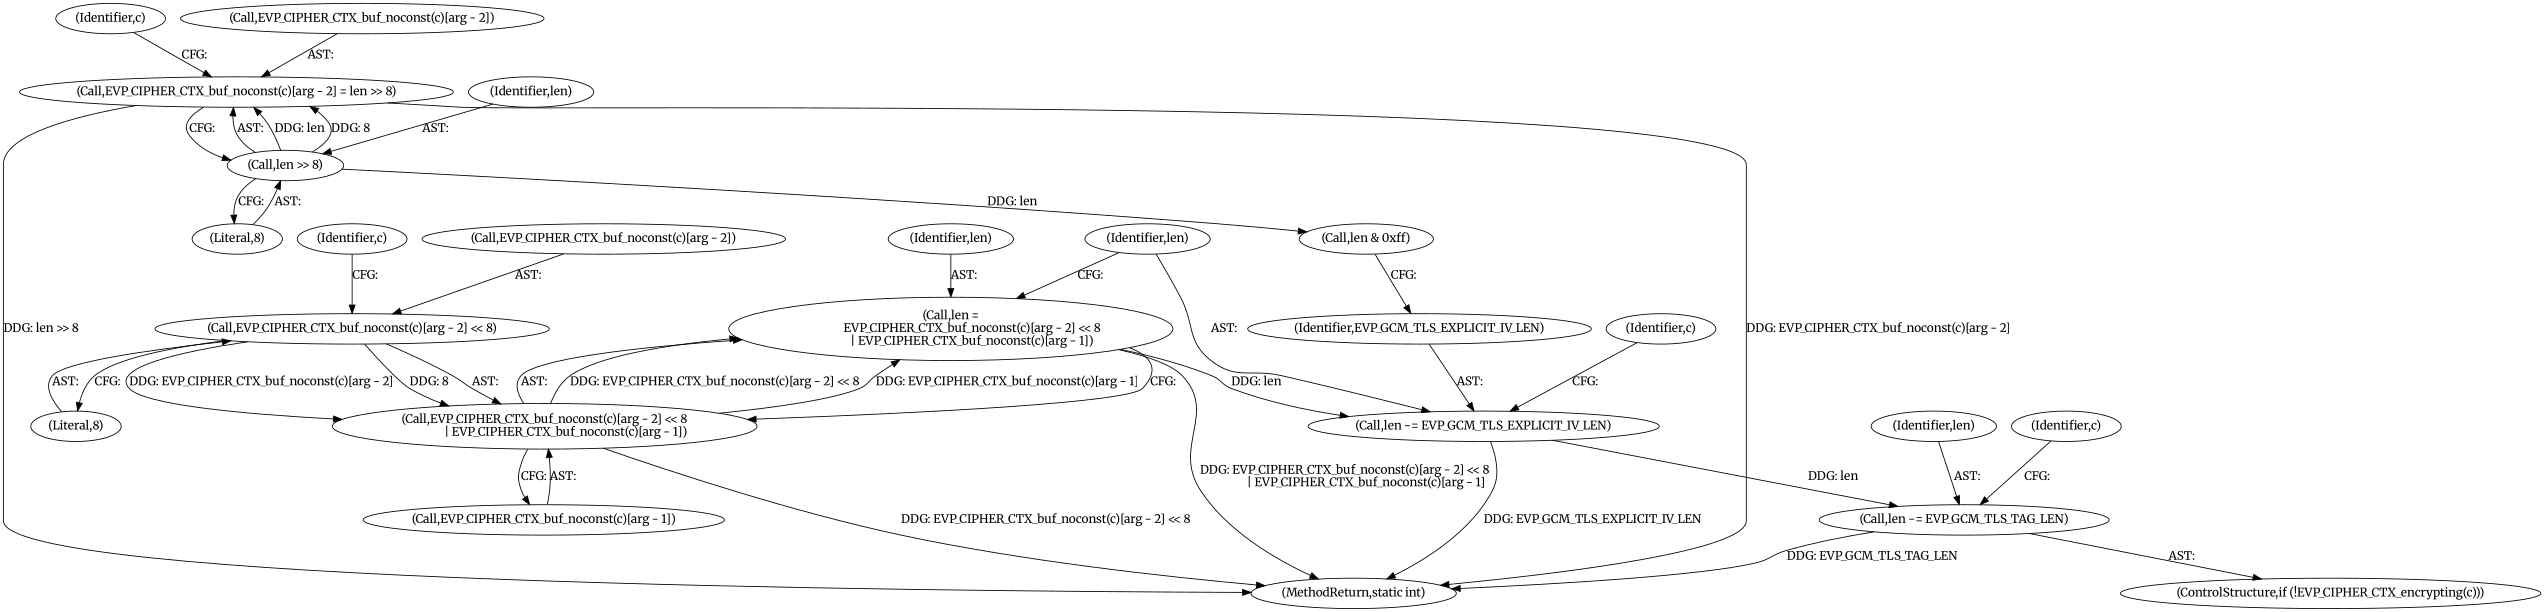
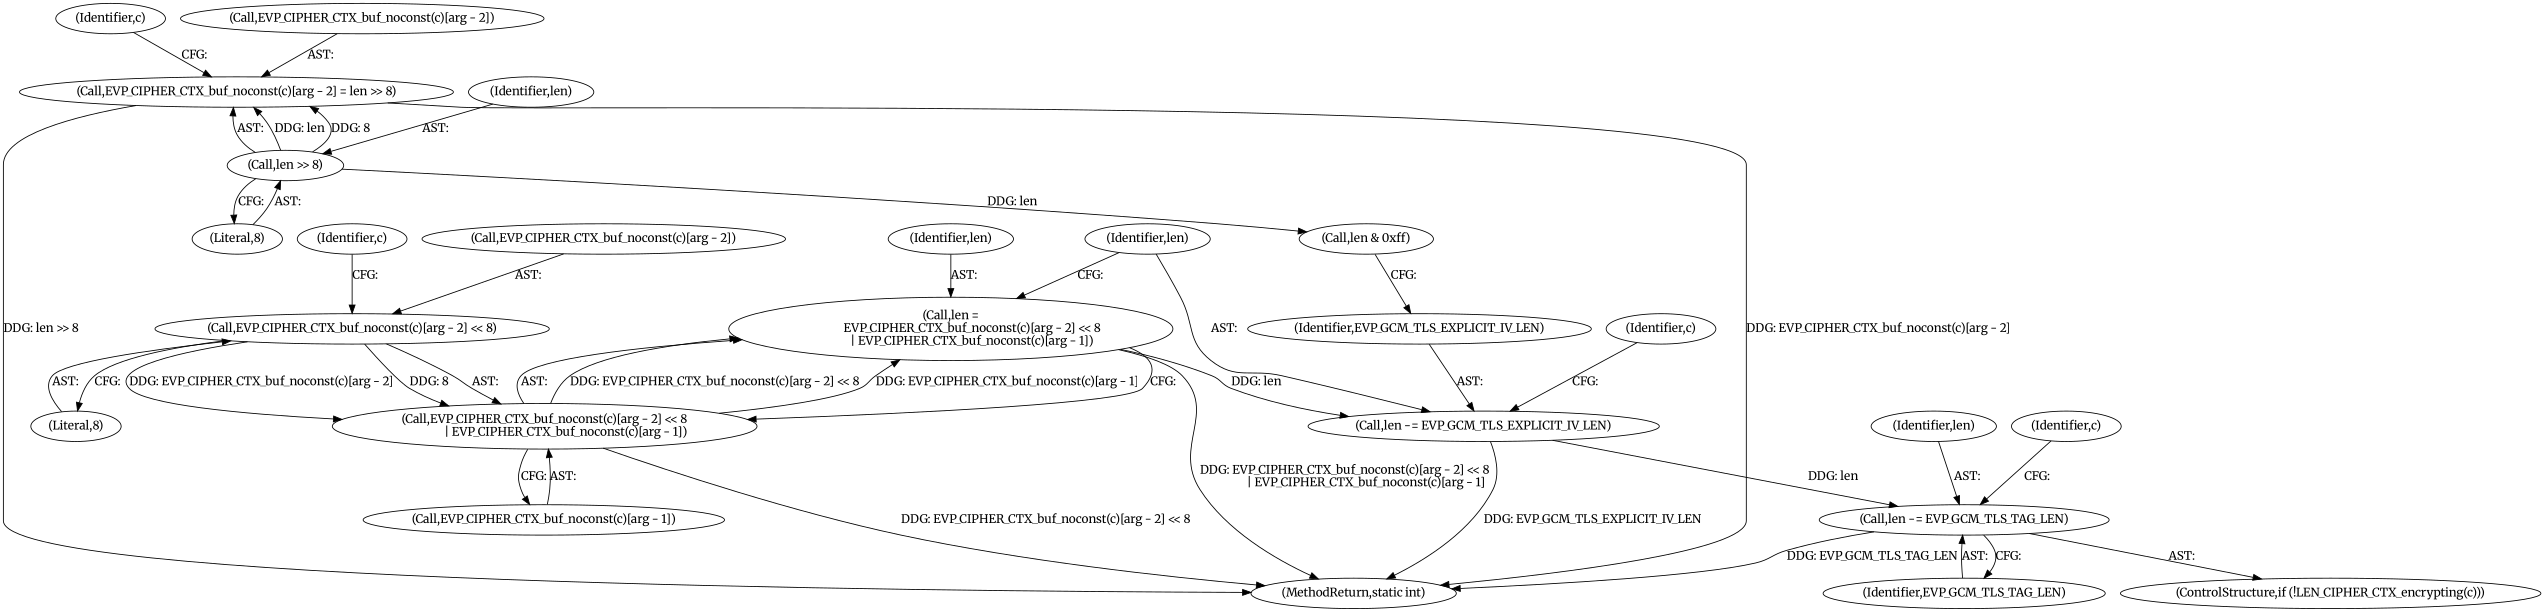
  digraph {
    fontname=Merriweather
    node [fontname=Merriweather]
    edge [fontname=Merriweather]
    n1 [label="(Call,EVP_CIPHER_CTX_buf_noconst(c)[arg - 2] = len >> 8)"]
    n2 [label="(Call,len >> 8)"]
    n3 [label="(MethodReturn,static int)"]
    n4 [label="(Call,len & 0xff)"]
    n5 [label="(Literal,8)"]
    n6 [label="(Identifier,EVP_GCM_TLS_EXPLICIT_IV_LEN)"]
    n7 [label="(Call,len -= EVP_GCM_TLS_EXPLICIT_IV_LEN)"]
    n8 [label="(Call,len -= EVP_GCM_TLS_TAG_LEN)"]
-   n9 [label="(ControlStructure,if (!EVP_CIPHER_CTX_encrypting(c)))"]
+   n9 [label="(ControlStructure,if (!LEN_CIPHER_CTX_encrypting(c)))"]
+   n10 [label="(Identifier,EVP_GCM_TLS_TAG_LEN)"]
    n11 [label="(Call,len =\n                 EVP_CIPHER_CTX_buf_noconst(c)[arg - 2] << 8\n                 | EVP_CIPHER_CTX_buf_noconst(c)[arg - 1])"]
    n12 [label="(Call,EVP_CIPHER_CTX_buf_noconst(c)[arg - 2] << 8\n                 | EVP_CIPHER_CTX_buf_noconst(c)[arg - 1])"]
    n13 [label="(Call,EVP_CIPHER_CTX_buf_noconst(c)[arg - 1])"]
    n14 [label="(Call,EVP_CIPHER_CTX_buf_noconst(c)[arg - 2] << 8)"]
    n15 [label="(Literal,8)"]
    n16 [label="(Identifier,len)"]
    n17 [label="(Identifier,len)"]
    n18 [label="(Identifier,c)"]
    n19 [label="(Identifier,c)"]
    n20 [label="(Call,EVP_CIPHER_CTX_buf_noconst(c)[arg - 2])"]
    n21 [label="(Identifier,c)"]
    n22 [label="(Identifier,c)"]
    n23 [label="(Identifier,len)"]
    n24 [label="(Call,EVP_CIPHER_CTX_buf_noconst(c)[arg - 2])"]
    n25 [label="(Identifier,len)"]
-   n1 -> n2 [label="CFG: "]
    n1 -> n3 [label="DDG: EVP_CIPHER_CTX_buf_noconst(c)[arg - 2]"]
    n1 -> n3 [label="DDG: len >> 8"]
    n2 -> n1 [label="AST: "]
    n2 -> n1 [label="DDG: len"]
    n2 -> n1 [label="DDG: 8"]
    n2 -> n4 [label="DDG: len"]
    n2 -> n5 [label="CFG: "]
    n4 -> n6 [label="CFG: "]
    n5 -> n2 [label="AST: "]
    n6 -> n7 [label="AST: "]
    n7 -> n3 [label="DDG: EVP_GCM_TLS_EXPLICIT_IV_LEN"]
    n7 -> n8 [label="DDG: len"]
    n8 -> n3 [label="DDG: EVP_GCM_TLS_TAG_LEN"]
    n8 -> n9 [label="AST: "]
+   n8 -> n10 [label="CFG: "]
+   n10 -> n8 [label="AST: "]
    n11 -> n3 [label="DDG: EVP_CIPHER_CTX_buf_noconst(c)[arg - 2] << 8\n                 | EVP_CIPHER_CTX_buf_noconst(c)[arg - 1]"]
    n11 -> n7 [label="DDG: len"]
    n11 -> n12 [label="CFG: "]
    n12 -> n3 [label="DDG: EVP_CIPHER_CTX_buf_noconst(c)[arg - 2] << 8"]
    n12 -> n11 [label="AST: "]
    n12 -> n11 [label="DDG: EVP_CIPHER_CTX_buf_noconst(c)[arg - 2] << 8"]
    n12 -> n11 [label="DDG: EVP_CIPHER_CTX_buf_noconst(c)[arg - 1]"]
    n12 -> n13 [label="CFG: "]
    n13 -> n12 [label="AST: "]
    n14 -> n12 [label="AST: "]
    n14 -> n12 [label="DDG: EVP_CIPHER_CTX_buf_noconst(c)[arg - 2]"]
    n14 -> n12 [label="DDG: 8"]
    n14 -> n15 [label="CFG: "]
    n15 -> n14 [label="AST: "]
    n16 -> n8 [label="AST: "]
    n17 -> n7 [label="AST: "]
    n17 -> n11 [label="CFG: "]
    n18 -> n7 [label="CFG: "]
    n19 -> n8 [label="CFG: "]
    n20 -> n14 [label="AST: "]
    n21 -> n1 [label="CFG: "]
    n22 -> n14 [label="CFG: "]
    n23 -> n2 [label="AST: "]
    n24 -> n1 [label="AST: "]
    n25 -> n11 [label="AST: "]
  }
